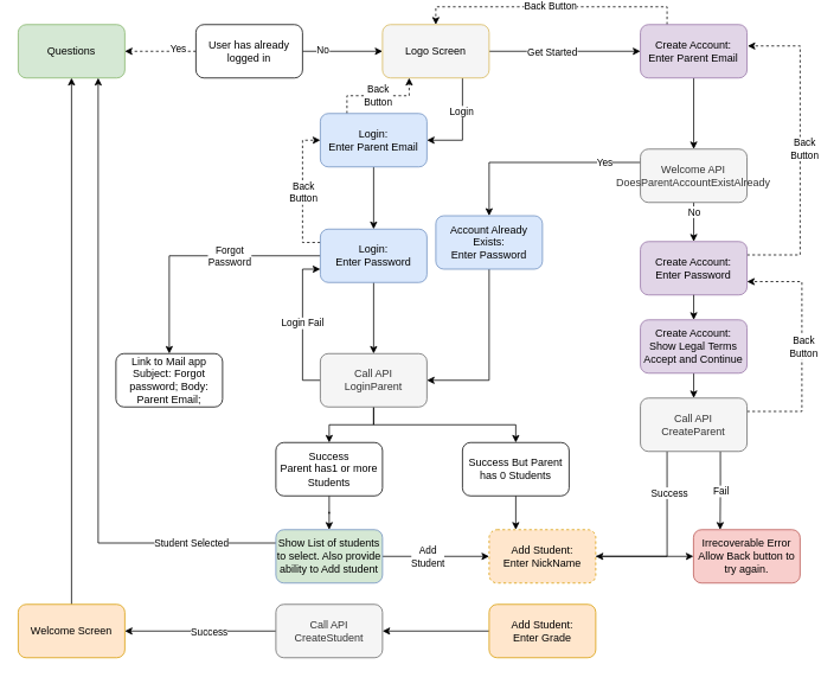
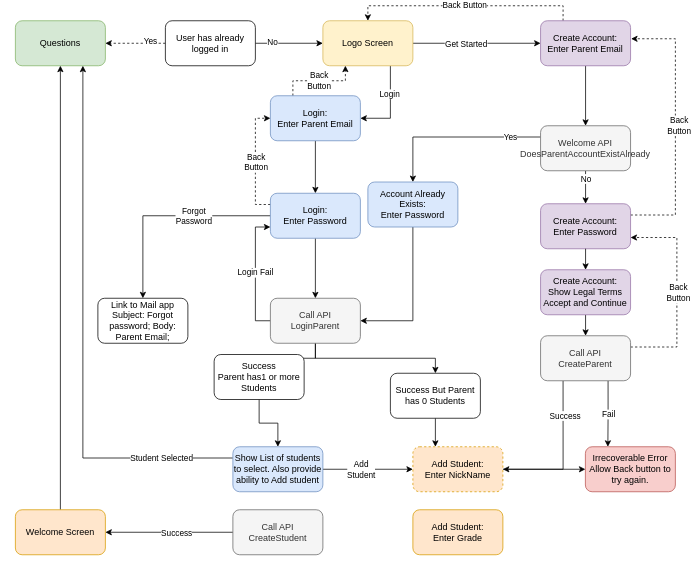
  <mxCell id="0" />
  <mxCell id="1" parent="0" />
  <mxCell id="2" value="" style="edgeStyle=orthogonalEdgeStyle;rounded=0;orthogonalLoop=1;jettySize=auto;html=1;entryX=0;entryY=0.5;entryDx=0;entryDy=0;" parent="1" source="6" target="12" edge="1"><mxGeometry relative="1" as="geometry"><mxPoint x="430" y="50" as="targetPoint" /></mxGeometry></mxCell>
  <mxCell id="3" value="No" style="edgeLabel;html=1;align=center;verticalAlign=middle;resizable=0;points=[];" parent="2" vertex="1" connectable="0"><mxGeometry x="-0.514" y="2" relative="1" as="geometry"><mxPoint as="offset" /></mxGeometry></mxCell>
  <mxCell id="4" value="" style="edgeStyle=orthogonalEdgeStyle;rounded=0;orthogonalLoop=1;jettySize=auto;html=1;dashed=1;" parent="1" source="6" target="7" edge="1"><mxGeometry relative="1" as="geometry" /></mxCell>
  <mxCell id="5" value="Yes" style="edgeLabel;html=1;align=center;verticalAlign=middle;resizable=0;points=[];" parent="4" vertex="1" connectable="0"><mxGeometry x="-0.475" y="-3" relative="1" as="geometry"><mxPoint as="offset" /></mxGeometry></mxCell>
  <mxCell id="6" value="User has already logged in" style="rounded=1;whiteSpace=wrap;html=1;" parent="1" vertex="1"><mxGeometry x="220" y="20" width="120" height="60" as="geometry" /></mxCell>
  <mxCell id="7" value="Questions" style="rounded=1;whiteSpace=wrap;html=1;fillColor=#d5e8d4;strokeColor=#82b366;" parent="1" vertex="1"><mxGeometry x="20" y="20" width="120" height="60" as="geometry" /></mxCell>
  <mxCell id="8" value="" style="edgeStyle=orthogonalEdgeStyle;rounded=0;orthogonalLoop=1;jettySize=auto;html=1;exitX=1;exitY=0.5;exitDx=0;exitDy=0;" parent="1" source="12" target="16" edge="1"><mxGeometry relative="1" as="geometry"><mxPoint x="660" y="110" as="sourcePoint" /></mxGeometry></mxCell>
  <mxCell id="9" value="Get Started" style="edgeLabel;html=1;align=center;verticalAlign=middle;resizable=0;points=[];" parent="8" vertex="1" connectable="0"><mxGeometry x="-0.525" relative="1" as="geometry"><mxPoint x="30" as="offset" /></mxGeometry></mxCell>
  <mxCell id="10" style="edgeStyle=orthogonalEdgeStyle;rounded=0;orthogonalLoop=1;jettySize=auto;html=1;exitX=0.75;exitY=1;exitDx=0;exitDy=0;entryX=1;entryY=0.5;entryDx=0;entryDy=0;" edge="1" parent="1" source="12" target="20"><mxGeometry relative="1" as="geometry" /></mxCell>
  <mxCell id="11" value="Login" style="edgeLabel;html=1;align=center;verticalAlign=middle;resizable=0;points=[];" vertex="1" connectable="0" parent="10"><mxGeometry x="-0.327" y="-2" relative="1" as="geometry"><mxPoint as="offset" /></mxGeometry></mxCell>
- <mxCell id="12" value="Logo Screen" style="rounded=1;whiteSpace=wrap;html=1;fillColor=#f5f5f5;strokeColor=#d6b656;" parent="1" vertex="1"><mxGeometry x="430" y="20" width="120" height="60" as="geometry" /></mxCell>
+ <mxCell id="12" value="Logo Screen" style="rounded=1;whiteSpace=wrap;html=1;fillColor=#fff2cc;strokeColor=#d6b656;" parent="1" vertex="1"><mxGeometry x="430" y="20" width="120" height="60" as="geometry" /></mxCell>
  <mxCell id="13" value="" style="edgeStyle=orthogonalEdgeStyle;rounded=0;orthogonalLoop=1;jettySize=auto;html=1;" parent="1" source="16" target="25" edge="1"><mxGeometry relative="1" as="geometry" /></mxCell>
  <mxCell id="14" style="edgeStyle=orthogonalEdgeStyle;rounded=0;orthogonalLoop=1;jettySize=auto;html=1;exitX=0.25;exitY=0;exitDx=0;exitDy=0;entryX=0.5;entryY=0;entryDx=0;entryDy=0;dashed=1;" parent="1" source="16" target="12" edge="1"><mxGeometry relative="1" as="geometry" /></mxCell>
  <mxCell id="15" value="Back Button" style="edgeLabel;html=1;align=center;verticalAlign=middle;resizable=0;points=[];" parent="14" vertex="1" connectable="0"><mxGeometry x="0.014" y="-1" relative="1" as="geometry"><mxPoint as="offset" /></mxGeometry></mxCell>
  <mxCell id="16" value="Create Account:&lt;br&gt;Enter Parent Email" style="whiteSpace=wrap;html=1;rounded=1;fillColor=#e1d5e7;strokeColor=#9673a6;" parent="1" vertex="1"><mxGeometry x="720.25" y="20" width="120" height="60" as="geometry" /></mxCell>
  <mxCell id="17" style="edgeStyle=orthogonalEdgeStyle;rounded=0;orthogonalLoop=1;jettySize=auto;html=1;exitX=0.5;exitY=1;exitDx=0;exitDy=0;entryX=0.5;entryY=0;entryDx=0;entryDy=0;" parent="1" source="20" target="34" edge="1"><mxGeometry relative="1" as="geometry" /></mxCell>
  <mxCell id="18" style="edgeStyle=orthogonalEdgeStyle;rounded=0;orthogonalLoop=1;jettySize=auto;html=1;exitX=0.25;exitY=0;exitDx=0;exitDy=0;entryX=0.25;entryY=1;entryDx=0;entryDy=0;dashed=1;" edge="1" parent="1" source="20" target="12"><mxGeometry relative="1" as="geometry" /></mxCell>
  <mxCell id="19" value="Back&lt;br&gt;Button" style="edgeLabel;html=1;align=center;verticalAlign=middle;resizable=0;points=[];" vertex="1" connectable="0" parent="18"><mxGeometry x="-0.018" y="1" relative="1" as="geometry"><mxPoint as="offset" /></mxGeometry></mxCell>
  <mxCell id="20" value="Login:&lt;br&gt;Enter Parent Email" style="whiteSpace=wrap;html=1;rounded=1;fillColor=#dae8fc;strokeColor=#6c8ebf;" parent="1" vertex="1"><mxGeometry x="360" y="120" width="120" height="60" as="geometry" /></mxCell>
  <mxCell id="21" value="" style="edgeStyle=orthogonalEdgeStyle;rounded=0;orthogonalLoop=1;jettySize=auto;html=1;" parent="1" source="25" target="28" edge="1"><mxGeometry relative="1" as="geometry" /></mxCell>
  <mxCell id="22" value="No" style="edgeLabel;html=1;align=center;verticalAlign=middle;resizable=0;points=[];" parent="21" vertex="1" connectable="0"><mxGeometry x="-0.55" relative="1" as="geometry"><mxPoint as="offset" /></mxGeometry></mxCell>
  <mxCell id="23" style="edgeStyle=orthogonalEdgeStyle;rounded=0;orthogonalLoop=1;jettySize=auto;html=1;exitX=0;exitY=0.25;exitDx=0;exitDy=0;entryX=0.5;entryY=0;entryDx=0;entryDy=0;" parent="1" source="25" target="45" edge="1"><mxGeometry relative="1" as="geometry" /></mxCell>
  <mxCell id="24" value="Yes" style="edgeLabel;html=1;align=center;verticalAlign=middle;resizable=0;points=[];" parent="23" vertex="1" connectable="0"><mxGeometry x="-0.642" y="-1" relative="1" as="geometry"><mxPoint as="offset" /></mxGeometry></mxCell>
  <mxCell id="25" value="Welcome API&lt;br&gt;DoesParentAccountExistAlready" style="whiteSpace=wrap;html=1;rounded=1;fillColor=#f5f5f5;fontColor=#333333;strokeColor=#666666;" parent="1" vertex="1"><mxGeometry x="720.25" y="160" width="120" height="60" as="geometry" /></mxCell>
  <mxCell id="26" style="edgeStyle=orthogonalEdgeStyle;rounded=0;orthogonalLoop=1;jettySize=auto;html=1;exitX=1;exitY=0.25;exitDx=0;exitDy=0;entryX=1.006;entryY=0.4;entryDx=0;entryDy=0;entryPerimeter=0;dashed=1;" parent="1" source="28" target="16" edge="1"><mxGeometry relative="1" as="geometry"><Array as="points"><mxPoint x="900" y="279" /><mxPoint x="900" y="44" /></Array></mxGeometry></mxCell>
  <mxCell id="27" value="Back&lt;br&gt;Button" style="edgeLabel;html=1;align=center;verticalAlign=middle;resizable=0;points=[];" parent="26" vertex="1" connectable="0"><mxGeometry x="0.013" y="-4" relative="1" as="geometry"><mxPoint as="offset" /></mxGeometry></mxCell>
  <mxCell id="28" value="Create Account:&lt;br&gt;Enter Password" style="whiteSpace=wrap;html=1;rounded=1;fillColor=#e1d5e7;strokeColor=#9673a6;" parent="1" vertex="1"><mxGeometry x="720.25" y="264" width="120" height="60" as="geometry" /></mxCell>
  <mxCell id="29" value="" style="edgeStyle=orthogonalEdgeStyle;rounded=0;orthogonalLoop=1;jettySize=auto;html=1;" parent="1" source="34" target="50" edge="1"><mxGeometry relative="1" as="geometry" /></mxCell>
  <mxCell id="30" style="edgeStyle=orthogonalEdgeStyle;rounded=0;orthogonalLoop=1;jettySize=auto;html=1;exitX=0;exitY=0.25;exitDx=0;exitDy=0;entryX=0;entryY=0.5;entryDx=0;entryDy=0;dashed=1;" parent="1" source="34" target="20" edge="1"><mxGeometry relative="1" as="geometry" /></mxCell>
  <mxCell id="31" value="Back &lt;br&gt;Button" style="edgeLabel;html=1;align=center;verticalAlign=middle;resizable=0;points=[];" parent="30" vertex="1" connectable="0"><mxGeometry x="-0.007" relative="1" as="geometry"><mxPoint as="offset" /></mxGeometry></mxCell>
  <mxCell id="32" value="" style="edgeStyle=orthogonalEdgeStyle;rounded=0;orthogonalLoop=1;jettySize=auto;html=1;" parent="1" source="34" target="67" edge="1"><mxGeometry relative="1" as="geometry" /></mxCell>
  <mxCell id="33" value="Forgot &lt;br&gt;Password" style="edgeLabel;html=1;align=center;verticalAlign=middle;resizable=0;points=[];" parent="32" vertex="1" connectable="0"><mxGeometry x="-0.463" y="2" relative="1" as="geometry"><mxPoint x="-28" y="-2" as="offset" /></mxGeometry></mxCell>
  <mxCell id="34" value="Login:&lt;br&gt;Enter Password" style="whiteSpace=wrap;html=1;rounded=1;fillColor=#dae8fc;strokeColor=#6c8ebf;" parent="1" vertex="1"><mxGeometry x="360" y="250" width="120" height="60" as="geometry" /></mxCell>
  <mxCell id="35" style="edgeStyle=orthogonalEdgeStyle;rounded=0;orthogonalLoop=1;jettySize=auto;html=1;exitX=0.25;exitY=1;exitDx=0;exitDy=0;entryX=1;entryY=0.5;entryDx=0;entryDy=0;" parent="1" source="41" target="43" edge="1"><mxGeometry relative="1" as="geometry" /></mxCell>
  <mxCell id="36" value="Success" style="edgeLabel;html=1;align=center;verticalAlign=middle;resizable=0;points=[];" parent="35" vertex="1" connectable="0"><mxGeometry x="-0.523" y="2" relative="1" as="geometry"><mxPoint as="offset" /></mxGeometry></mxCell>
  <mxCell id="37" value="" style="edgeStyle=orthogonalEdgeStyle;rounded=0;orthogonalLoop=1;jettySize=auto;html=1;entryX=0.25;entryY=0;entryDx=0;entryDy=0;exitX=0.75;exitY=1;exitDx=0;exitDy=0;" parent="1" source="41" target="68" edge="1"><mxGeometry relative="1" as="geometry"><mxPoint x="920.25" y="470" as="targetPoint" /></mxGeometry></mxCell>
  <mxCell id="38" value="Fail" style="edgeLabel;html=1;align=center;verticalAlign=middle;resizable=0;points=[];" parent="37" vertex="1" connectable="0"><mxGeometry x="-0.281" y="-2" relative="1" as="geometry"><mxPoint x="2" y="12" as="offset" /></mxGeometry></mxCell>
  <mxCell id="39" style="edgeStyle=orthogonalEdgeStyle;rounded=0;orthogonalLoop=1;jettySize=auto;html=1;exitX=1;exitY=0.25;exitDx=0;exitDy=0;entryX=1;entryY=0.75;entryDx=0;entryDy=0;dashed=1;" parent="1" source="41" target="28" edge="1"><mxGeometry relative="1" as="geometry"><Array as="points"><mxPoint x="902" y="455" /><mxPoint x="902" y="309" /></Array></mxGeometry></mxCell>
  <mxCell id="40" value="Back &lt;br&gt;Button" style="edgeLabel;html=1;align=center;verticalAlign=middle;resizable=0;points=[];" parent="39" vertex="1" connectable="0"><mxGeometry x="-0.006" y="-1" relative="1" as="geometry"><mxPoint as="offset" /></mxGeometry></mxCell>
  <mxCell id="41" value="Call API&lt;br&gt;CreateParent" style="whiteSpace=wrap;html=1;rounded=1;fillColor=#f5f5f5;fontColor=#333333;strokeColor=#666666;" parent="1" vertex="1"><mxGeometry x="720.25" y="440" width="120" height="60" as="geometry" /></mxCell>
  <mxCell id="42" value="" style="edgeStyle=orthogonalEdgeStyle;rounded=0;orthogonalLoop=1;jettySize=auto;html=1;" parent="1" source="43" target="68" edge="1"><mxGeometry relative="1" as="geometry" /></mxCell>
  <mxCell id="43" value="Add Student:&lt;br&gt;Enter NickName" style="whiteSpace=wrap;html=1;rounded=1;fillColor=#ffe6cc;strokeColor=#d79b00;dashed=1;" parent="1" vertex="1"><mxGeometry x="550" y="588" width="120" height="60" as="geometry" /></mxCell>
  <mxCell id="44" value="" style="edgeStyle=orthogonalEdgeStyle;rounded=0;orthogonalLoop=1;jettySize=auto;html=1;entryX=1;entryY=0.5;entryDx=0;entryDy=0;exitX=0.5;exitY=1;exitDx=0;exitDy=0;" parent="1" source="45" target="50" edge="1"><mxGeometry relative="1" as="geometry" /></mxCell>
  <mxCell id="45" value="Account Already Exists:&lt;br&gt;Enter Password" style="whiteSpace=wrap;html=1;rounded=1;fillColor=#dae8fc;strokeColor=#6c8ebf;" parent="1" vertex="1"><mxGeometry x="490" y="235" width="120" height="60" as="geometry" /></mxCell>
  <mxCell id="46" style="edgeStyle=orthogonalEdgeStyle;rounded=0;orthogonalLoop=1;jettySize=auto;html=1;exitX=0.5;exitY=1;exitDx=0;exitDy=0;entryX=0.5;entryY=0;entryDx=0;entryDy=0;" parent="1" source="50" target="52" edge="1"><mxGeometry relative="1" as="geometry" /></mxCell>
  <mxCell id="47" style="edgeStyle=orthogonalEdgeStyle;rounded=0;orthogonalLoop=1;jettySize=auto;html=1;exitX=0.5;exitY=1;exitDx=0;exitDy=0;" parent="1" source="50" target="59" edge="1"><mxGeometry relative="1" as="geometry" /></mxCell>
  <mxCell id="48" style="edgeStyle=orthogonalEdgeStyle;rounded=0;orthogonalLoop=1;jettySize=auto;html=1;exitX=0;exitY=0.5;exitDx=0;exitDy=0;entryX=0;entryY=0.75;entryDx=0;entryDy=0;" parent="1" source="50" target="34" edge="1"><mxGeometry relative="1" as="geometry" /></mxCell>
  <mxCell id="49" value="Login Fail" style="edgeLabel;html=1;align=center;verticalAlign=middle;resizable=0;points=[];" parent="48" vertex="1" connectable="0"><mxGeometry x="0.031" y="1" relative="1" as="geometry"><mxPoint as="offset" /></mxGeometry></mxCell>
  <mxCell id="50" value="Call API&lt;br&gt;LoginParent" style="whiteSpace=wrap;html=1;rounded=1;fillColor=#f5f5f5;fontColor=#333333;strokeColor=#666666;" parent="1" vertex="1"><mxGeometry x="360" y="390" width="120" height="60" as="geometry" /></mxCell>
  <mxCell id="51" value="" style="edgeStyle=orthogonalEdgeStyle;rounded=0;orthogonalLoop=1;jettySize=auto;html=1;" parent="1" source="52" target="57" edge="1"><mxGeometry relative="1" as="geometry" /></mxCell>
- <mxCell id="52" value="Success&lt;br&gt;Parent has1 or more Students" style="whiteSpace=wrap;html=1;rounded=1;" parent="1" vertex="1"><mxGeometry x="310" y="490" width="120" height="60" as="geometry" /></mxCell>
+ <mxCell id="52" value="Success&lt;br&gt;Parent has1 or more Students" style="whiteSpace=wrap;html=1;rounded=1;" parent="1" vertex="1"><mxGeometry x="285" y="465" width="120" height="60" as="geometry" /></mxCell>
  <mxCell id="53" style="edgeStyle=orthogonalEdgeStyle;rounded=0;orthogonalLoop=1;jettySize=auto;html=1;exitX=0;exitY=0.25;exitDx=0;exitDy=0;entryX=0.75;entryY=1;entryDx=0;entryDy=0;" parent="1" source="57" target="7" edge="1"><mxGeometry relative="1" as="geometry" /></mxCell>
  <mxCell id="54" value="Student Selected" style="edgeLabel;html=1;align=center;verticalAlign=middle;resizable=0;points=[];" parent="53" vertex="1" connectable="0"><mxGeometry x="-0.735" y="-1" relative="1" as="geometry"><mxPoint as="offset" /></mxGeometry></mxCell>
  <mxCell id="55" style="edgeStyle=orthogonalEdgeStyle;rounded=0;orthogonalLoop=1;jettySize=auto;html=1;" parent="1" source="57" target="43" edge="1"><mxGeometry relative="1" as="geometry" /></mxCell>
  <mxCell id="56" value="Add &lt;br&gt;Student" style="edgeLabel;html=1;align=center;verticalAlign=middle;resizable=0;points=[];" parent="55" vertex="1" connectable="0"><mxGeometry x="-0.521" relative="1" as="geometry"><mxPoint x="21" as="offset" /></mxGeometry></mxCell>
- <mxCell id="57" value="Show List of students to select. Also provide ability to Add student" style="whiteSpace=wrap;html=1;rounded=1;fillColor=#d5e8d4;strokeColor=#6c8ebf;" parent="1" vertex="1"><mxGeometry x="310" y="588" width="120" height="60" as="geometry" /></mxCell>
+ <mxCell id="57" value="Show List of students to select. Also provide ability to Add student" style="whiteSpace=wrap;html=1;rounded=1;fillColor=#dae8fc;strokeColor=#6c8ebf;" parent="1" vertex="1"><mxGeometry x="310" y="588" width="120" height="60" as="geometry" /></mxCell>
  <mxCell id="58" style="edgeStyle=orthogonalEdgeStyle;rounded=0;orthogonalLoop=1;jettySize=auto;html=1;exitX=0.5;exitY=1;exitDx=0;exitDy=0;entryX=0.25;entryY=0;entryDx=0;entryDy=0;" parent="1" source="59" target="43" edge="1"><mxGeometry relative="1" as="geometry" /></mxCell>
  <mxCell id="59" value="Success But Parent has 0 Students" style="whiteSpace=wrap;html=1;rounded=1;" parent="1" vertex="1"><mxGeometry x="520" y="490" width="120" height="60" as="geometry" /></mxCell>
- <mxCell id="60" value="" style="edgeStyle=orthogonalEdgeStyle;rounded=0;orthogonalLoop=1;jettySize=auto;html=1;" parent="1" source="61" target="64" edge="1"><mxGeometry relative="1" as="geometry" /></mxCell>
  <mxCell id="61" value="Add Student:&lt;br&gt;Enter Grade" style="whiteSpace=wrap;html=1;rounded=1;fillColor=#ffe6cc;strokeColor=#d79b00;" parent="1" vertex="1"><mxGeometry x="550" y="672" width="120" height="60" as="geometry" /></mxCell>
  <mxCell id="62" value="" style="edgeStyle=orthogonalEdgeStyle;rounded=0;orthogonalLoop=1;jettySize=auto;html=1;" parent="1" source="64" target="66" edge="1"><mxGeometry relative="1" as="geometry" /></mxCell>
  <mxCell id="63" value="Success" style="edgeLabel;html=1;align=center;verticalAlign=middle;resizable=0;points=[];" parent="62" vertex="1" connectable="0"><mxGeometry x="-0.551" y="2" relative="1" as="geometry"><mxPoint x="-38" y="-2" as="offset" /></mxGeometry></mxCell>
  <mxCell id="64" value="Call API&lt;br&gt;CreateStudent" style="whiteSpace=wrap;html=1;rounded=1;fillColor=#f5f5f5;fontColor=#333333;strokeColor=#666666;" parent="1" vertex="1"><mxGeometry x="310" y="672" width="120" height="60" as="geometry" /></mxCell>
  <mxCell id="65" style="edgeStyle=orthogonalEdgeStyle;rounded=0;orthogonalLoop=1;jettySize=auto;html=1;entryX=0.5;entryY=1;entryDx=0;entryDy=0;exitX=0.5;exitY=0;exitDx=0;exitDy=0;" parent="1" source="66" target="7" edge="1"><mxGeometry relative="1" as="geometry"><mxPoint x="50" y="659" as="sourcePoint" /></mxGeometry></mxCell>
  <mxCell id="66" value="Welcome Screen" style="whiteSpace=wrap;html=1;rounded=1;fillColor=#ffe6cc;strokeColor=#d79b00;" parent="1" vertex="1"><mxGeometry x="20" y="672" width="120" height="60" as="geometry" /></mxCell>
  <mxCell id="67" value="Link to Mail app&lt;br&gt;Subject: Forgot password; Body: Parent Email;" style="whiteSpace=wrap;html=1;rounded=1;" parent="1" vertex="1"><mxGeometry x="130" y="390" width="120" height="60" as="geometry" /></mxCell>
  <mxCell id="68" value="Irrecoverable Error&lt;br&gt;Allow Back button to try again." style="whiteSpace=wrap;html=1;rounded=1;fillColor=#f8cecc;strokeColor=#b85450;" parent="1" vertex="1"><mxGeometry x="780" y="588" width="120" height="60" as="geometry" /></mxCell>
  <mxCell id="69" style="edgeStyle=orthogonalEdgeStyle;rounded=0;orthogonalLoop=1;jettySize=auto;html=1;exitX=0.5;exitY=1;exitDx=0;exitDy=0;entryX=0.5;entryY=0;entryDx=0;entryDy=0;" edge="1" parent="1" source="70" target="41"><mxGeometry relative="1" as="geometry" /></mxCell>
  <mxCell id="70" value="Create Account:&lt;br&gt;Show Legal Terms&lt;br&gt;Accept and Continue" style="whiteSpace=wrap;html=1;rounded=1;fillColor=#e1d5e7;strokeColor=#9673a6;" vertex="1" parent="1"><mxGeometry x="720.25" y="352" width="120" height="60" as="geometry" /></mxCell>
  <mxCell id="71" value="" style="endArrow=classic;html=1;rounded=0;exitX=0.5;exitY=1;exitDx=0;exitDy=0;" edge="1" parent="1" source="28" target="70"><mxGeometry width="50" height="50" relative="1" as="geometry"><mxPoint x="774" y="329" as="sourcePoint" /><mxPoint x="531" y="436" as="targetPoint" /></mxGeometry></mxCell>
